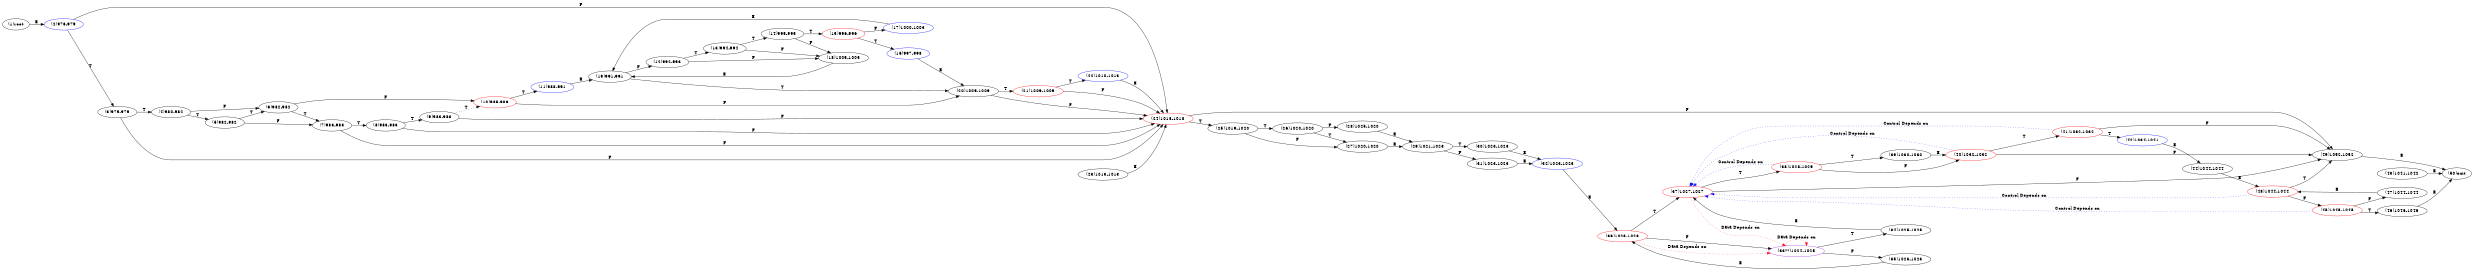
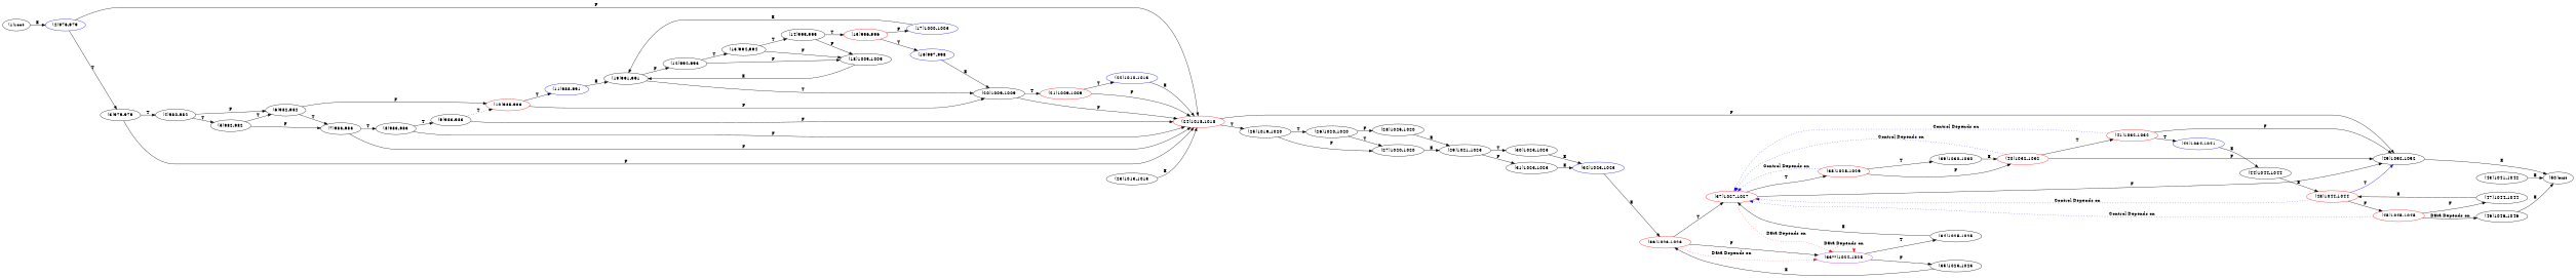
  digraph {
    rankdir=LR
    n1 [label="(1)root"]
    n2 [color=blue label="(2)976-979"]
    n3 [label="(3)979-979"]
    n4 [color=red label="(24)1018-1018"]
    n5 [label="(4)980-982"]
    n6 [label="(25)1019-1020"]
    n7 [label="(49)1052-1052"]
    n8 [label="(5)982-982"]
    n9 [label="(6)982-982"]
    n10 [label="(7)983-983"]
    n11 [color=red label="(10)985-986"]
    n12 [label="(8)983-983"]
    n13 [color=blue label="(11)988-991"]
    n14 [label="(20)1009-1009"]
    n15 [label="(9)983-983"]
    n16 [label="(19)991-991"]
    n17 [color=red label="(21)1009-1009"]
    n18 [label="(12)992-993"]
    n19 [label="(13)994-994"]
    n20 [label="(18)1005-1005"]
    n21 [label="(14)995-995"]
    n22 [color=red label="(15)996-996"]
    n23 [color=blue label="(17)1000-1003"]
    n24 [color=blue label="(16)997-998"]
    n25 [color=blue label="(22)1010-1013"]
    n26 [label="(23)1013-1013"]
    n27 [label="(27)1020-1020"]
    n28 [label="(26)1020-1020"]
    n29 [label="(29)1021-1023"]
    n30 [label="(28)1025-1020"]
    n31 [label="(50)exit"]
    n32 [label="(31)1023-1023"]
    n33 [label="(30)1023-1023"]
    n34 [color=blue label="(32)1023-1023"]
    n35 [color=red label="(36)1023-1023"]
    n36 [label="(34)1025-1025"]
    n37 [color=red label="(37)1027-1027"]
    n38 [color=purple label="(33**)1024-1025"]
    n39 [color=red label="(38)1028-1029"]
    n40 [label="(35)1023-1023"]
    n41 [label="(39)1030-1030"]
    n42 [color=red label="(40)1032-1032"]
    n43 [color=red label="(41)1032-1032"]
    n44 [color=blue label="(42)1034-1041"]
    n45 [label="(44)1044-1044"]
    n46 [color=red label="(48)1044-1044"]
    n47 [label="(43)1041-1042"]
    n48 [label="(46)1046-1046"]
    n49 [label="(47)1044-1044"]
    n50 [color=red label="(45)1045-1045"]
    n1 -> n2 [label=E]
    n2 -> n3 [label=T]
    n2 -> n4 [label=F]
    n3 -> n4 [label=F]
    n3 -> n5 [label=T]
    n4 -> n6 [label=T]
    n4 -> n7 [label=F]
    n5 -> n8 [label=T]
    n5 -> n9 [label=F]
    n6 -> n27 [label=F]
    n6 -> n28 [label=T]
    n7 -> n31 [label=E]
    n8 -> n9 [label=T]
    n8 -> n10 [label=F]
    n9 -> n10 [label=T]
    n9 -> n11 [label=F]
    n10 -> n4 [label=F]
    n10 -> n12 [label=T]
    n11 -> n13 [label=T]
    n11 -> n14 [label=F]
    n12 -> n4 [label=F]
    n12 -> n15 [label=T]
    n13 -> n16 [label=E]
    n14 -> n4 [label=F]
    n14 -> n17 [label=T]
    n15 -> n4 [label=F]
    n15 -> n11 [label=T style=dotted]
    n16 -> n14 [label=T]
    n16 -> n18 [label=F]
    n17 -> n4 [label=F]
    n17 -> n25 [label=T]
    n18 -> n19 [label=T]
    n18 -> n20 [label=F]
    n19 -> n20 [label=F]
    n19 -> n21 [label=T]
    n20 -> n16 [label=E]
    n21 -> n20 [label=F]
    n21 -> n22 [label=T]
    n22 -> n23 [label=F]
    n22 -> n24 [label=T]
    n23 -> n16 [label=E]
    n24 -> n14 [label=E]
    n25 -> n4 [label=E]
    n26 -> n4 [label=E]
    n27 -> n29 [label=E]
    n28 -> n27 [label=T]
    n28 -> n30 [label=F]
    n29 -> n32 [label=F]
    n29 -> n33 [label=T]
    n30 -> n29 [label=E]
    n32 -> n34 [label=E]
    n33 -> n34 [label=E]
    n34 -> n35 [label=E]
    n35 -> n37 [label=T]
    n35 -> n38 [label=F]
    n35 -> n38 [color=red label="Data Depends on" style=dotted]
    n36 -> n37 [label=E]
    n37 -> n7 [label=F]
    n37 -> n38 [color=red label="Data Depends on" style=dotted]
    n37 -> n39 [label=T]
    n38 -> n36 [label=T]
    n38 -> n38 [color=red label="Data Depends on" style=dotted]
    n38 -> n40 [label=F]
    n39 -> n37 [color=blue label="Control Depends on" style=dotted]
    n39 -> n41 [label=T]
    n39 -> n42 [label=F]
    n40 -> n35 [label=E]
    n41 -> n42 [label=E]
    n42 -> n7 [label=F]
    n42 -> n37 [color=blue label="Control Depends on" style=dotted]
    n42 -> n43 [label=T]
    n43 -> n7 [label=F]
    n43 -> n37 [color=blue label="Control Depends on" style=dotted]
    n43 -> n44 [label=T]
    n44 -> n45 [label=E]
    n45 -> n46 [label=E]
-   n46 -> n7 [label=T]
+   n46 -> n7 [label=T color=blue]
    n46 -> n37 [color=blue label="Control Depends on" style=dotted]
    n46 -> n50 [label=F]
    n47 -> n31 [label=E]
    n48 -> n31 [label=E]
    n49 -> n46 [label=E]
    n50 -> n37 [color=blue label="Control Depends on" style=dotted]
-   n50 -> n48 [label=T]
+   n50 -> n48 [label="Data Depends on"]
    n50 -> n49 [label=F]
  }
